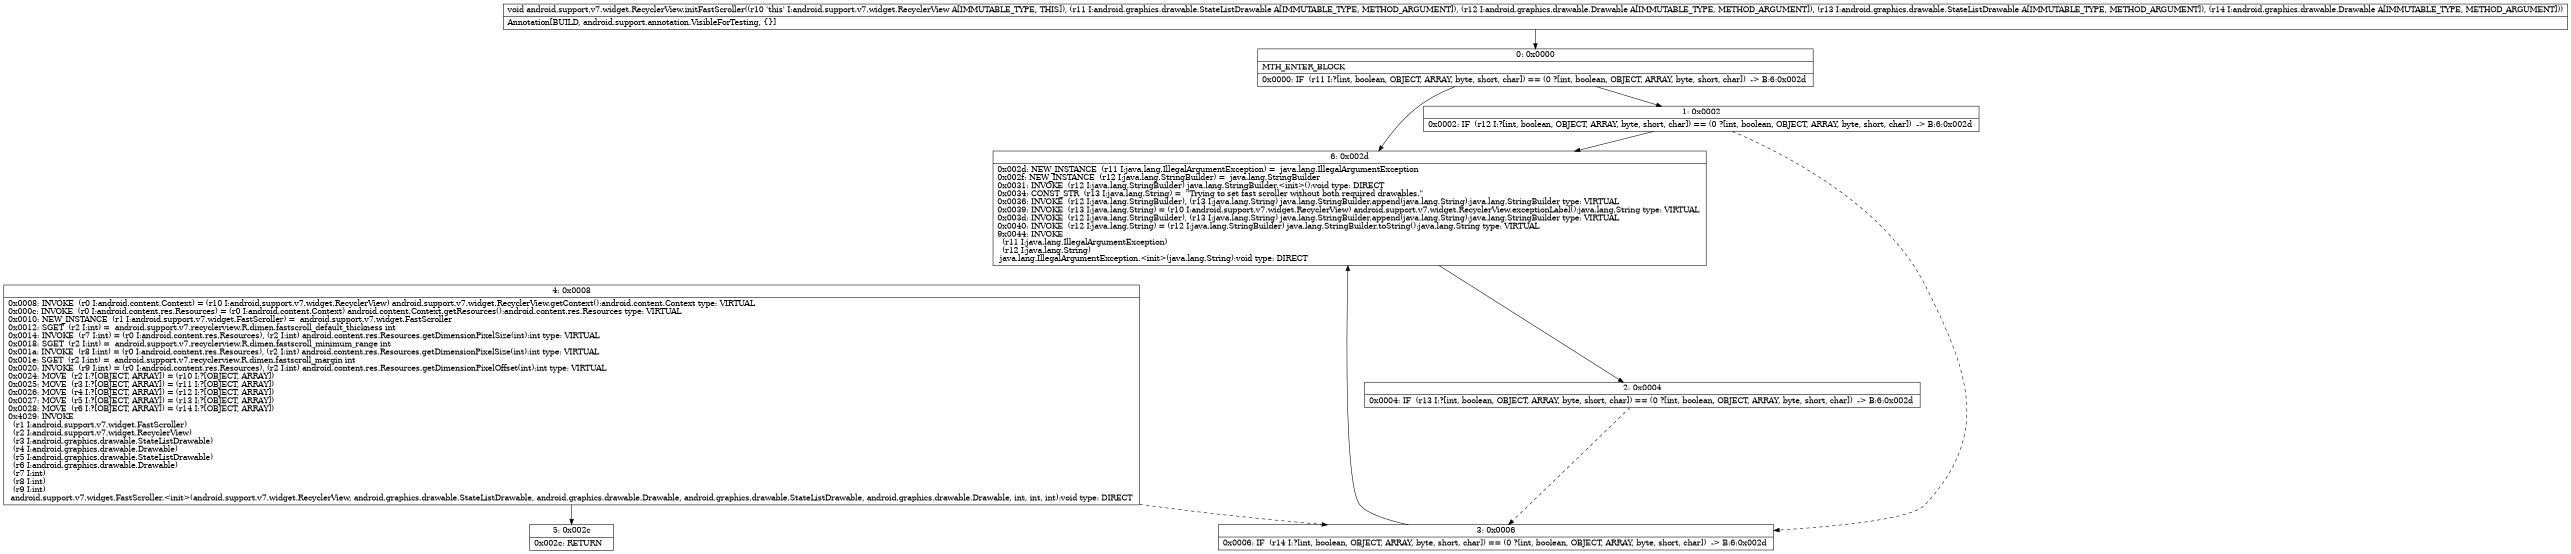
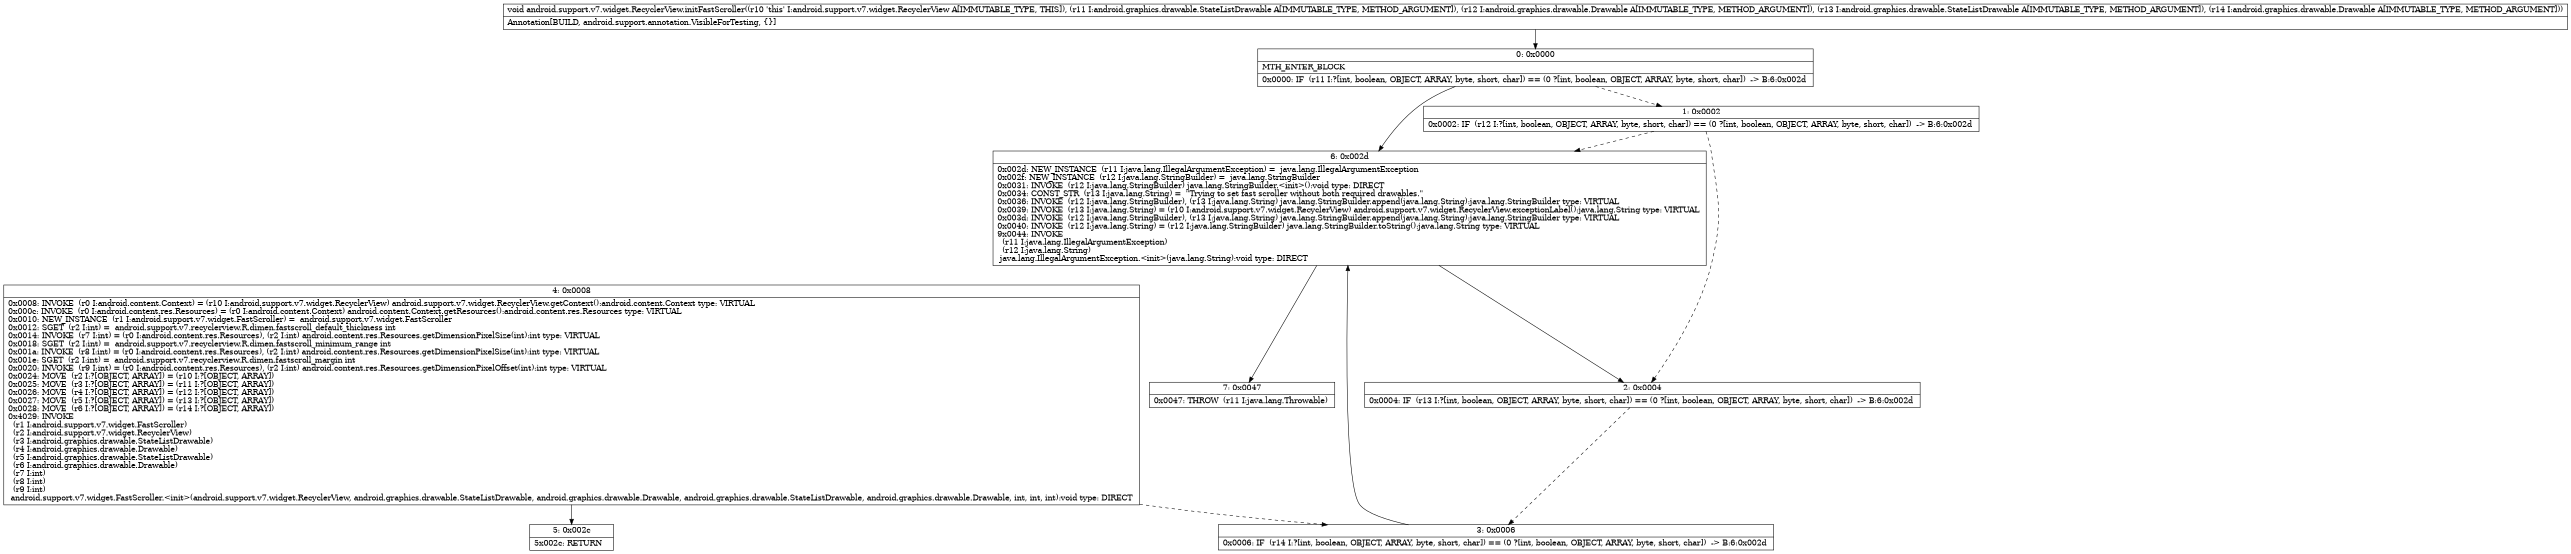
  digraph {
    node [shape=record]
    n1 [label="{0\:\ 0x0000|MTH_ENTER_BLOCK\l|0x0000: IF  (r11 I:?[int, boolean, OBJECT, ARRAY, byte, short, char]) == (0 ?[int, boolean, OBJECT, ARRAY, byte, short, char])  \-\> B:6:0x002d \l}"]
    n2 [label="{1\:\ 0x0002|0x0002: IF  (r12 I:?[int, boolean, OBJECT, ARRAY, byte, short, char]) == (0 ?[int, boolean, OBJECT, ARRAY, byte, short, char])  \-\> B:6:0x002d \l}"]
    n3 [label="{6\:\ 0x002d|0x002d: NEW_INSTANCE  (r11 I:java.lang.IllegalArgumentException) =  java.lang.IllegalArgumentException \l0x002f: NEW_INSTANCE  (r12 I:java.lang.StringBuilder) =  java.lang.StringBuilder \l0x0031: INVOKE  (r12 I:java.lang.StringBuilder) java.lang.StringBuilder.\<init\>():void type: DIRECT \l0x0034: CONST_STR  (r13 I:java.lang.String) =  \"Trying to set fast scroller without both required drawables.\" \l0x0036: INVOKE  (r12 I:java.lang.StringBuilder), (r13 I:java.lang.String) java.lang.StringBuilder.append(java.lang.String):java.lang.StringBuilder type: VIRTUAL \l0x0039: INVOKE  (r13 I:java.lang.String) = (r10 I:android.support.v7.widget.RecyclerView) android.support.v7.widget.RecyclerView.exceptionLabel():java.lang.String type: VIRTUAL \l0x003d: INVOKE  (r12 I:java.lang.StringBuilder), (r13 I:java.lang.String) java.lang.StringBuilder.append(java.lang.String):java.lang.StringBuilder type: VIRTUAL \l0x0040: INVOKE  (r12 I:java.lang.String) = (r12 I:java.lang.StringBuilder) java.lang.StringBuilder.toString():java.lang.String type: VIRTUAL \l9x0044: INVOKE  \l  (r11 I:java.lang.IllegalArgumentException)\l  (r12 I:java.lang.String)\l java.lang.IllegalArgumentException.\<init\>(java.lang.String):void type: DIRECT \l}"]
    n4 [label="{2\:\ 0x0004|0x0004: IF  (r13 I:?[int, boolean, OBJECT, ARRAY, byte, short, char]) == (0 ?[int, boolean, OBJECT, ARRAY, byte, short, char])  \-\> B:6:0x002d \l}"]
+   n5 [label="{7\:\ 0x0047|0x0047: THROW  (r11 I:java.lang.Throwable) \l}"]
    n6 [label="{3\:\ 0x0006|0x0006: IF  (r14 I:?[int, boolean, OBJECT, ARRAY, byte, short, char]) == (0 ?[int, boolean, OBJECT, ARRAY, byte, short, char])  \-\> B:6:0x002d \l}"]
    n7 [label="{4\:\ 0x0008|0x0008: INVOKE  (r0 I:android.content.Context) = (r10 I:android.support.v7.widget.RecyclerView) android.support.v7.widget.RecyclerView.getContext():android.content.Context type: VIRTUAL \l0x000c: INVOKE  (r0 I:android.content.res.Resources) = (r0 I:android.content.Context) android.content.Context.getResources():android.content.res.Resources type: VIRTUAL \l0x0010: NEW_INSTANCE  (r1 I:android.support.v7.widget.FastScroller) =  android.support.v7.widget.FastScroller \l0x0012: SGET  (r2 I:int) =  android.support.v7.recyclerview.R.dimen.fastscroll_default_thickness int \l0x0014: INVOKE  (r7 I:int) = (r0 I:android.content.res.Resources), (r2 I:int) android.content.res.Resources.getDimensionPixelSize(int):int type: VIRTUAL \l0x0018: SGET  (r2 I:int) =  android.support.v7.recyclerview.R.dimen.fastscroll_minimum_range int \l0x001a: INVOKE  (r8 I:int) = (r0 I:android.content.res.Resources), (r2 I:int) android.content.res.Resources.getDimensionPixelSize(int):int type: VIRTUAL \l0x001e: SGET  (r2 I:int) =  android.support.v7.recyclerview.R.dimen.fastscroll_margin int \l0x0020: INVOKE  (r9 I:int) = (r0 I:android.content.res.Resources), (r2 I:int) android.content.res.Resources.getDimensionPixelOffset(int):int type: VIRTUAL \l0x0024: MOVE  (r2 I:?[OBJECT, ARRAY]) = (r10 I:?[OBJECT, ARRAY]) \l0x0025: MOVE  (r3 I:?[OBJECT, ARRAY]) = (r11 I:?[OBJECT, ARRAY]) \l0x0026: MOVE  (r4 I:?[OBJECT, ARRAY]) = (r12 I:?[OBJECT, ARRAY]) \l0x0027: MOVE  (r5 I:?[OBJECT, ARRAY]) = (r13 I:?[OBJECT, ARRAY]) \l0x0028: MOVE  (r6 I:?[OBJECT, ARRAY]) = (r14 I:?[OBJECT, ARRAY]) \l0x4029: INVOKE  \l  (r1 I:android.support.v7.widget.FastScroller)\l  (r2 I:android.support.v7.widget.RecyclerView)\l  (r3 I:android.graphics.drawable.StateListDrawable)\l  (r4 I:android.graphics.drawable.Drawable)\l  (r5 I:android.graphics.drawable.StateListDrawable)\l  (r6 I:android.graphics.drawable.Drawable)\l  (r7 I:int)\l  (r8 I:int)\l  (r9 I:int)\l android.support.v7.widget.FastScroller.\<init\>(android.support.v7.widget.RecyclerView, android.graphics.drawable.StateListDrawable, android.graphics.drawable.Drawable, android.graphics.drawable.StateListDrawable, android.graphics.drawable.Drawable, int, int, int):void type: DIRECT \l}"]
-   n8 [label="{5\:\ 0x002c|0x002c: RETURN   \l}"]
+   n8 [label="{5\:\ 0x002c|5x002c: RETURN   \l}"]
    n9 [label="{void android.support.v7.widget.RecyclerView.initFastScroller((r10 'this' I:android.support.v7.widget.RecyclerView A[IMMUTABLE_TYPE, THIS]), (r11 I:android.graphics.drawable.StateListDrawable A[IMMUTABLE_TYPE, METHOD_ARGUMENT]), (r12 I:android.graphics.drawable.Drawable A[IMMUTABLE_TYPE, METHOD_ARGUMENT]), (r13 I:android.graphics.drawable.StateListDrawable A[IMMUTABLE_TYPE, METHOD_ARGUMENT]), (r14 I:android.graphics.drawable.Drawable A[IMMUTABLE_TYPE, METHOD_ARGUMENT]))  | Annotation[BUILD, android.support.annotation.VisibleForTesting, \{\}]\l}"]
-   n1 -> n2 [style=solid]
+   n1 -> n2 [style=dashed]
    n1 -> n3
-   n2 -> n3
-   n2 -> n6 [style=dashed]
+   n2 -> n3 [style=dashed]
+   n2 -> n4 [style=dashed]
    n3 -> n4
+   n3 -> n5
    n4 -> n6 [style=dashed]
    n6 -> n3
    n7 -> n6 [style=dashed]
    n7 -> n8
    n9 -> n1
  }
